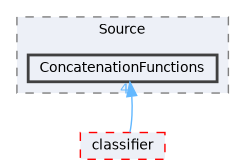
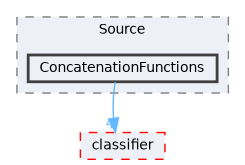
  digraph {
    compound=true
    node [fillcolor="#edf0f7" fontname=Helvetica fontsize=10 shape=box]
    n1 [color=grey25 height=0.2 label=ConcatenationFunctions style="filled,bold" width=0.4]
    n2 [color=red height=0.2 label=classifier style="filled,dashed" width=0.4]
    subgraph cluster_1 {
      bgcolor="#edf0f7"
      fontname=Helvetica
      fontsize=10
      label=Source
      pencolor=grey50
      style="filled,dashed"
      n1
    }
-   n2 -> n1 [color=steelblue1 fontcolor=steelblue1 fontname=Helvetica fontsize=10 headlabel=4 labeldistance=1.5 labelfontname=Helvetica labelfontsize=10]
+   n1 -> n2 [color=steelblue1 fontcolor=steelblue1 fontname=Helvetica fontsize=10 headlabel=4 labeldistance=1.5 labelfontname=Helvetica labelfontsize=10]
  }
